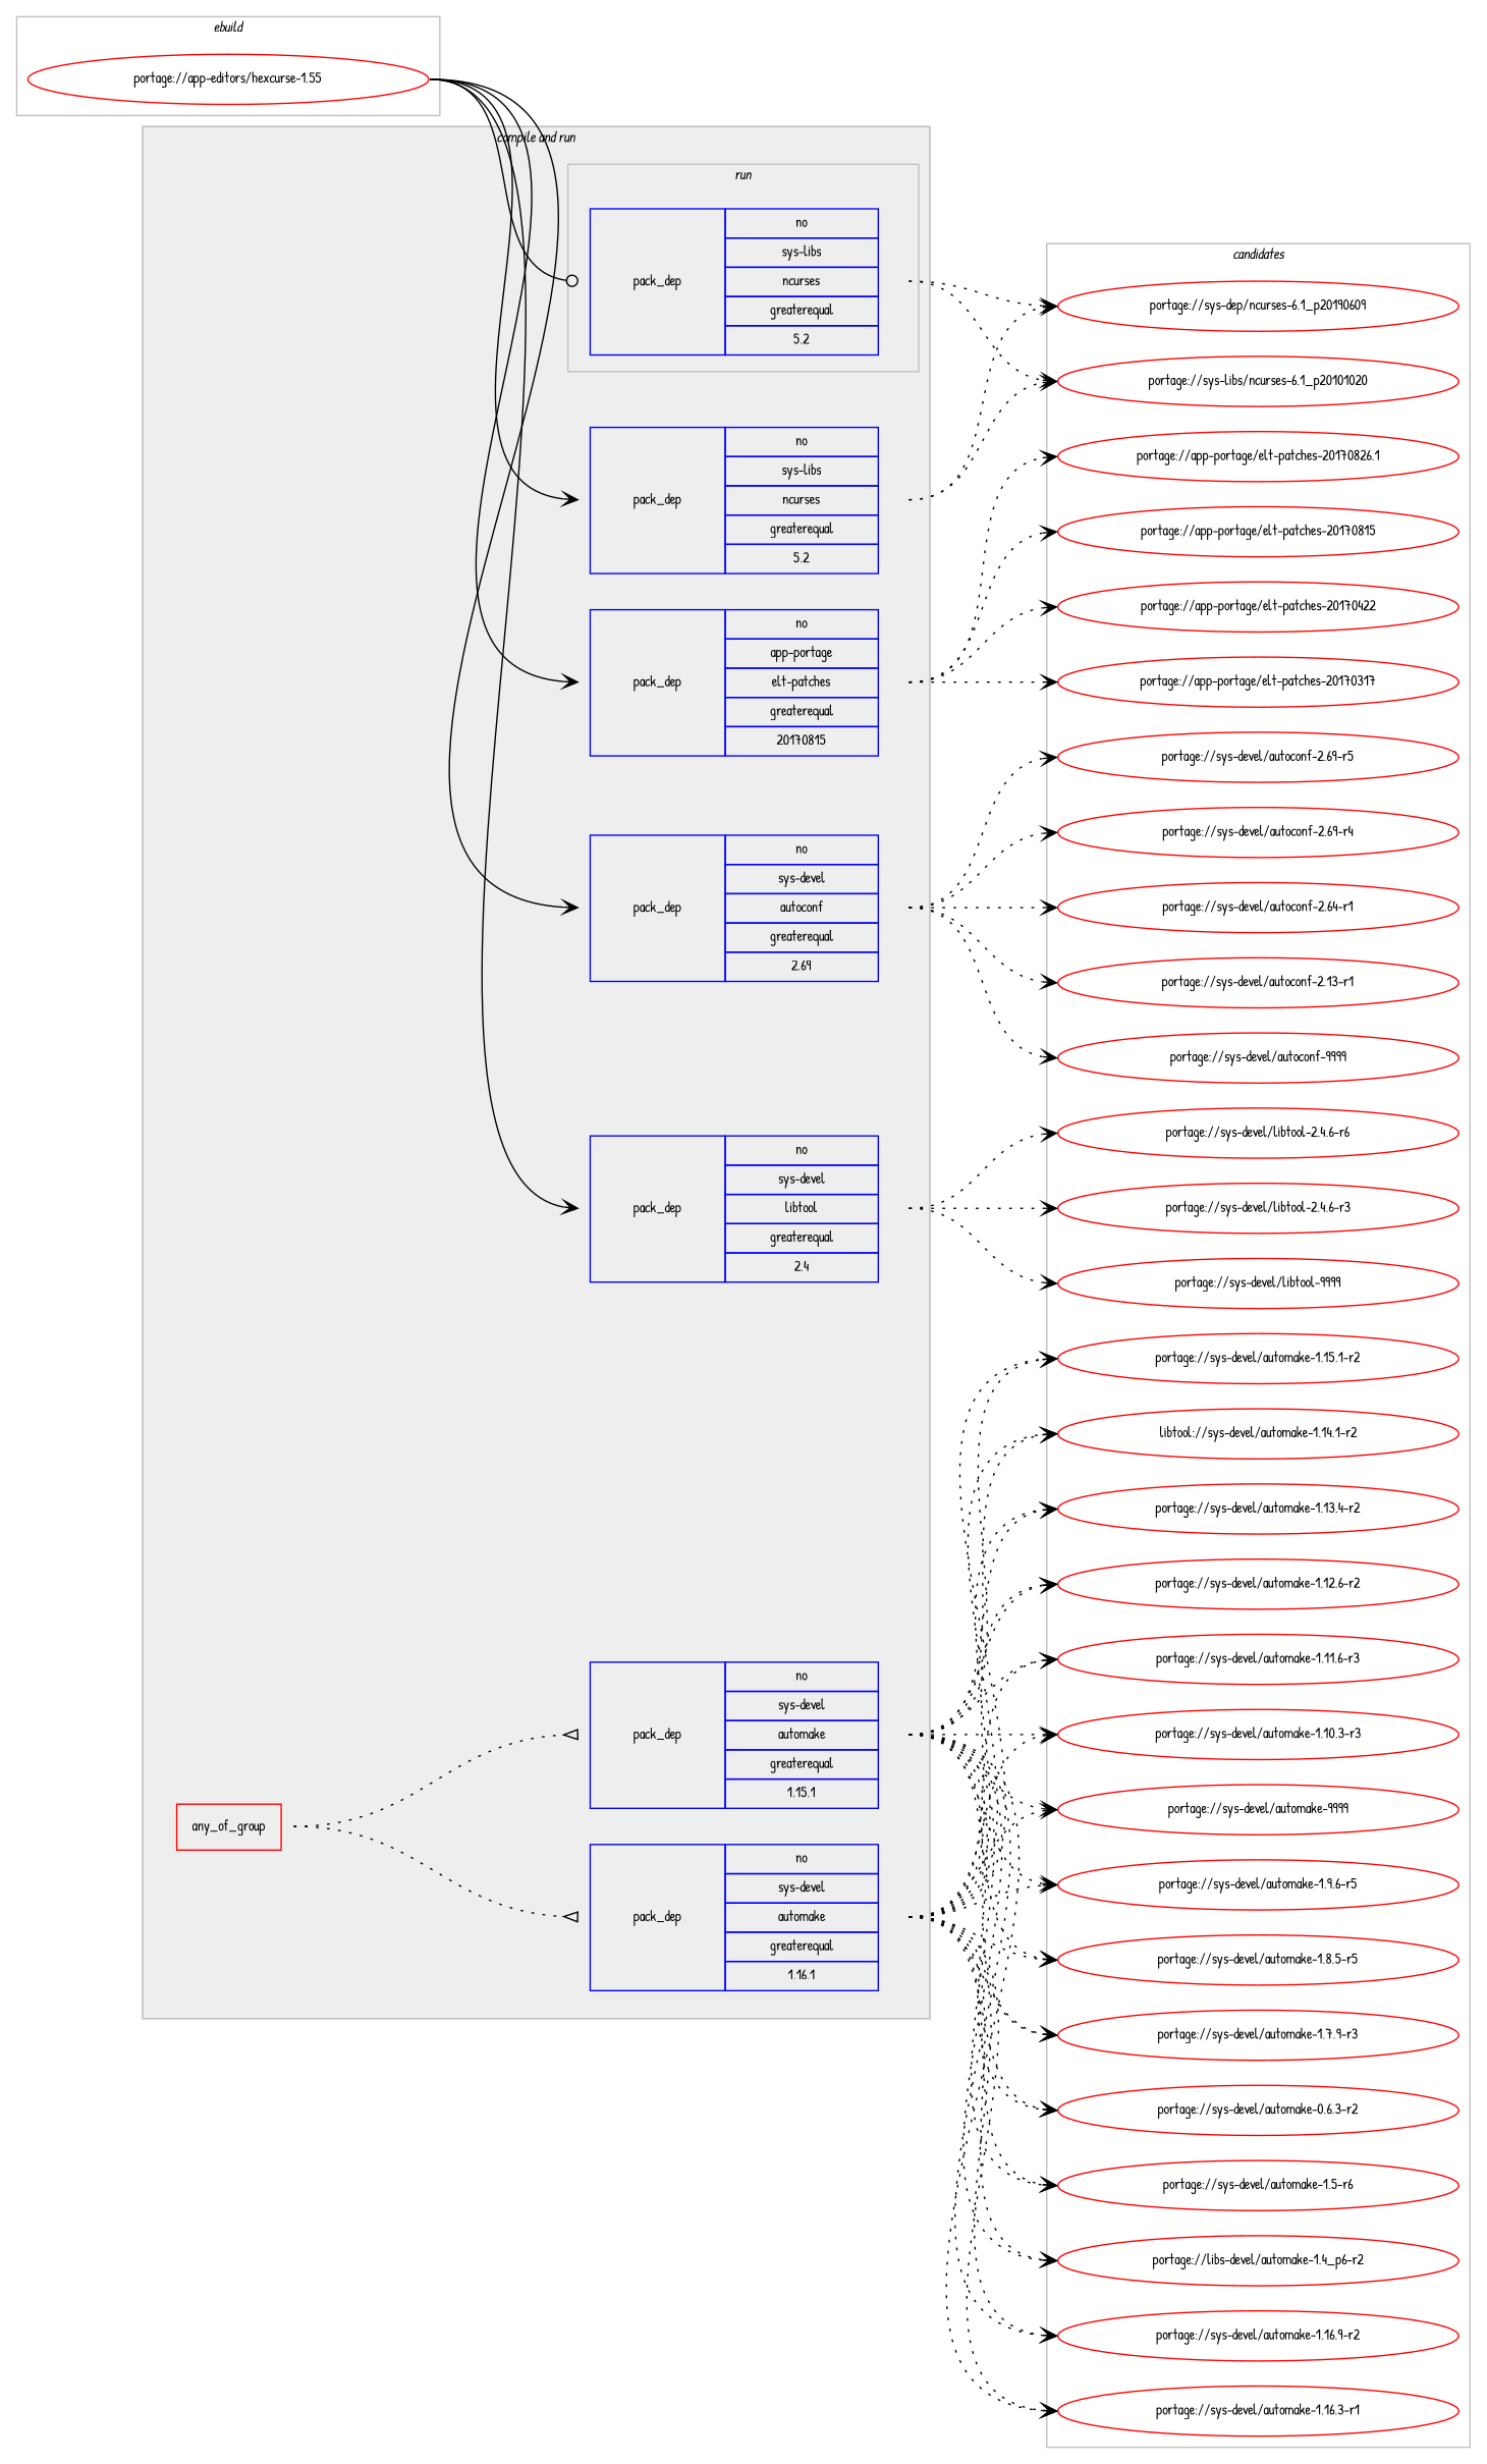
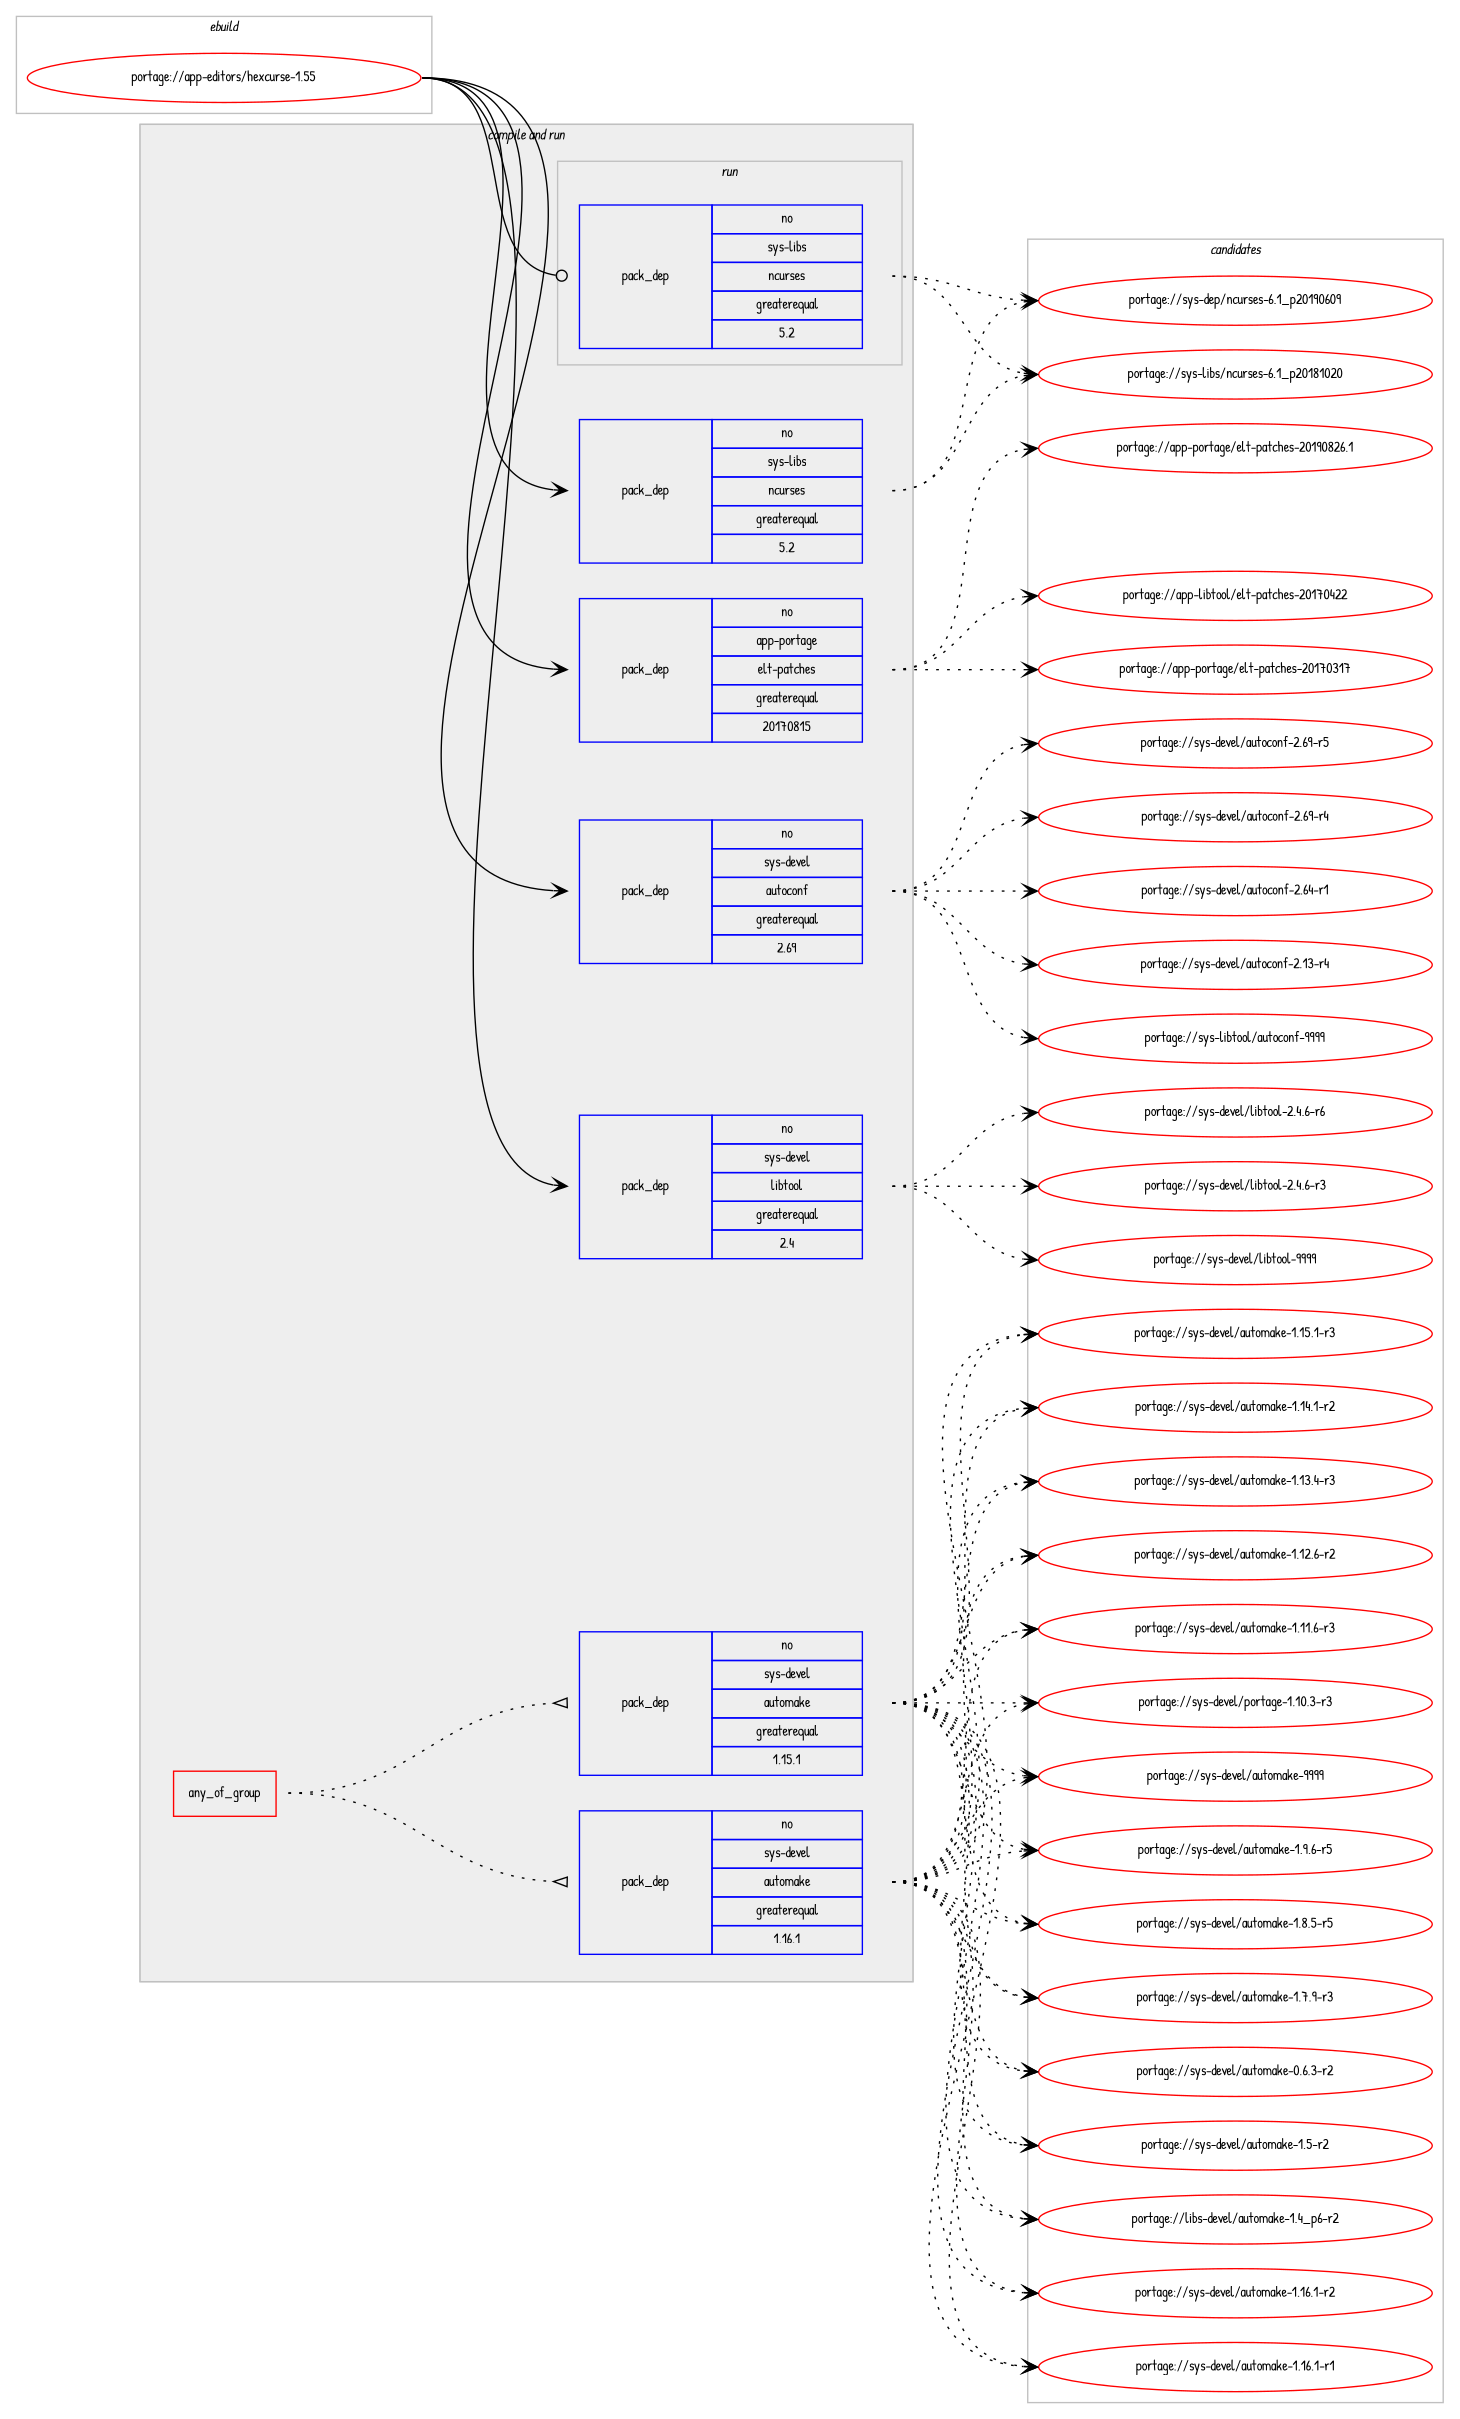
  digraph {
    compound=true
    concentrate=true
    fontname="Patrick Hand"
    fontsize=10
    newrank=true
    rankdir=LR
    ranksep=1.5
    node [color=red fontname="Patrick Hand" fontsize=10]
    edge [arrowhead=vee fontname="Patrick Hand" headport=w style=dotted tailport=e weight=100]
    n1 [label="portage://app-editors/hexcurse-1.55" width=4]
    n2 [color=blue label=<<TABLE BORDER="0" CELLBORDER="1" CELLSPACING="0" CELLPADDING="4" WIDTH="220"><TR><TD ROWSPAN="6" CELLPADDING="30">pack_dep</TD></TR><TR><TD WIDTH="110">no</TD></TR><TR><TD>sys-devel</TD></TR><TR><TD>automake</TD></TR><TR><TD>greaterequal</TD></TR><TR><TD>1.16.1</TD></TR></TABLE>> shape=none]
    n3 [color=blue label=<<TABLE BORDER="0" CELLBORDER="1" CELLSPACING="0" CELLPADDING="4" WIDTH="220"><TR><TD ROWSPAN="6" CELLPADDING="30">pack_dep</TD></TR><TR><TD WIDTH="110">no</TD></TR><TR><TD>sys-devel</TD></TR><TR><TD>automake</TD></TR><TR><TD>greaterequal</TD></TR><TR><TD>1.15.1</TD></TR></TABLE>> shape=none]
    n4 [label=<<TABLE BORDER="0" CELLBORDER="1" CELLSPACING="0" CELLPADDING="4"><TR><TD CELLPADDING="10">any_of_group</TD></TR></TABLE>> shape=none]
    n5 [color=blue label=<<TABLE BORDER="0" CELLBORDER="1" CELLSPACING="0" CELLPADDING="4" WIDTH="220"><TR><TD ROWSPAN="6" CELLPADDING="30">pack_dep</TD></TR><TR><TD WIDTH="110">no</TD></TR><TR><TD>app-portage</TD></TR><TR><TD>elt-patches</TD></TR><TR><TD>greaterequal</TD></TR><TR><TD>20170815</TD></TR></TABLE>> shape=none]
    n6 [color=blue label=<<TABLE BORDER="0" CELLBORDER="1" CELLSPACING="0" CELLPADDING="4" WIDTH="220"><TR><TD ROWSPAN="6" CELLPADDING="30">pack_dep</TD></TR><TR><TD WIDTH="110">no</TD></TR><TR><TD>sys-devel</TD></TR><TR><TD>autoconf</TD></TR><TR><TD>greaterequal</TD></TR><TR><TD>2.69</TD></TR></TABLE>> shape=none]
    n7 [color=blue label=<<TABLE BORDER="0" CELLBORDER="1" CELLSPACING="0" CELLPADDING="4" WIDTH="220"><TR><TD ROWSPAN="6" CELLPADDING="30">pack_dep</TD></TR><TR><TD WIDTH="110">no</TD></TR><TR><TD>sys-devel</TD></TR><TR><TD>libtool</TD></TR><TR><TD>greaterequal</TD></TR><TR><TD>2.4</TD></TR></TABLE>> shape=none]
    n8 [color=blue label=<<TABLE BORDER="0" CELLBORDER="1" CELLSPACING="0" CELLPADDING="4" WIDTH="220"><TR><TD ROWSPAN="6" CELLPADDING="30">pack_dep</TD></TR><TR><TD WIDTH="110">no</TD></TR><TR><TD>sys-libs</TD></TR><TR><TD>ncurses</TD></TR><TR><TD>greaterequal</TD></TR><TR><TD>5.2</TD></TR></TABLE>> shape=none]
    n9 [color=blue label=<<TABLE BORDER="0" CELLBORDER="1" CELLSPACING="0" CELLPADDING="4" WIDTH="220"><TR><TD ROWSPAN="6" CELLPADDING="30">pack_dep</TD></TR><TR><TD WIDTH="110">no</TD></TR><TR><TD>sys-libs</TD></TR><TR><TD>ncurses</TD></TR><TR><TD>greaterequal</TD></TR><TR><TD>5.2</TD></TR></TABLE>> shape=none]
    n10 [label="portage://sys-devel/automake-9999" width=4]
    n11 [label="portage://sys-devel/automake-1.9.6-r5" width=4]
    n12 [label="portage://sys-devel/automake-1.8.5-r5" width=4]
    n13 [label="portage://sys-devel/automake-1.7.9-r3" width=4]
    n14 [label="portage://sys-devel/automake-0.6.3-r2" width=4]
-   n15 [label="portage://sys-devel/automake-1.5-r6" width=4]
+   n15 [label="portage://sys-devel/automake-1.5-r2" width=4]
    n16 [label="portage://libs-devel/automake-1.4_p6-r2" width=4]
-   n17 [label="portage://sys-devel/automake-1.16.9-r2" width=4]
-   n18 [label="portage://sys-devel/automake-1.16.3-r1" width=4]
-   n19 [label="portage://sys-devel/automake-1.15.1-r2" width=4]
-   n20 [label="libtool://sys-devel/automake-1.14.1-r2" width=4]
-   n21 [label="portage://sys-devel/automake-1.13.4-r2" width=4]
+   n17 [label="portage://sys-devel/automake-1.16.1-r2" width=4]
+   n18 [label="portage://sys-devel/automake-1.16.1-r1" width=4]
+   n19 [label="portage://sys-devel/automake-1.15.1-r3" width=4]
+   n20 [label="portage://sys-devel/automake-1.14.1-r2" width=4]
+   n21 [label="portage://sys-devel/automake-1.13.4-r3" width=4]
    n22 [label="portage://sys-devel/automake-1.12.6-r2" width=4]
    n23 [label="portage://sys-devel/automake-1.11.6-r3" width=4]
-   n24 [label="portage://sys-devel/automake-1.10.3-r3" width=4]
-   n25 [label="portage://app-portage/elt-patches-20170826.1" width=4]
-   n26 [label="portage://app-portage/elt-patches-20170815" width=4]
-   n27 [label="portage://app-portage/elt-patches-20170422" width=4]
+   n24 [label="portage://sys-devel/portage-1.10.3-r3" width=4]
+   n25 [label="portage://app-portage/elt-patches-20190826.1" width=4]
+   n27 [label="portage://app-libtool/elt-patches-20170422" width=4]
    n28 [label="portage://app-portage/elt-patches-20170317" width=4]
-   n29 [label="portage://sys-devel/autoconf-9999" width=4]
+   n29 [label="portage://sys-libtool/autoconf-9999" width=4]
    n30 [label="portage://sys-devel/autoconf-2.69-r5" width=4]
    n31 [label="portage://sys-devel/autoconf-2.69-r4" width=4]
    n32 [label="portage://sys-devel/autoconf-2.64-r1" width=4]
-   n33 [label="portage://sys-devel/autoconf-2.13-r1" width=4]
+   n33 [label="portage://sys-devel/autoconf-2.13-r4" width=4]
    n34 [label="portage://sys-devel/libtool-9999" width=4]
    n35 [label="portage://sys-devel/libtool-2.4.6-r6" width=4]
    n36 [label="portage://sys-devel/libtool-2.4.6-r3" width=4]
    n37 [label="portage://sys-dep/ncurses-6.1_p20190609" width=4]
-   n38 [label="portage://sys-libs/ncurses-6.1_p20101020" width=4]
+   n38 [label="portage://sys-libs/ncurses-6.1_p20181020" width=4]
    subgraph cluster_1 {
      color=gray
      label=<<i>ebuild</i>>
      n1
    }
    subgraph cluster_2 {
      color=gray
      label=<<i>dependencies</i>>
      subgraph cluster_3 {
        color=gray
        fillcolor="#eeeeee"
        label=<<i>compile</i>>
        style=filled
        subgraph sub_4 {
          color=gray
          fillcolor="#eeeeee"
          label=<<i>compile</i>>
          style=filled
          n4
          subgraph sub_5 {
            color=gray
            fillcolor="#eeeeee"
            label=<<i>compile</i>>
            style=filled
            n2
          }
          subgraph sub_6 {
            color=gray
            fillcolor="#eeeeee"
            label=<<i>compile</i>>
            style=filled
            n3
          }
        }
        subgraph sub_7 {
          color=gray
          fillcolor="#eeeeee"
          label=<<i>compile</i>>
          style=filled
          n5
        }
        subgraph sub_8 {
          color=gray
          fillcolor="#eeeeee"
          label=<<i>compile</i>>
          style=filled
          n6
        }
        subgraph sub_9 {
          color=gray
          fillcolor="#eeeeee"
          label=<<i>compile</i>>
          style=filled
          n7
        }
        subgraph sub_10 {
          color=gray
          fillcolor="#eeeeee"
          label=<<i>compile</i>>
          style=filled
          n8
        }
      }
      subgraph cluster_11 {
        color=gray
        fillcolor="#eeeeee"
        label=<<i>compile and run</i>>
        style=filled
      }
      subgraph cluster_12 {
        color=gray
        fillcolor="#eeeeee"
        label=<<i>run</i>>
        style=filled
        subgraph sub_13 {
          color=gray
          fillcolor="#eeeeee"
          label=<<i>run</i>>
          style=filled
          n9
        }
      }
    }
    subgraph cluster_14 {
      color=gray
      label=<<i>candidates</i>>
      rank=same
      subgraph sub_15 {
        color=black
        label=<<i>candidates</i>>
        nodesep=1
        rank=same
        n10
        n11
        n12
        n13
        n14
        n15
        n16
        n17
        n18
        n19
        n20
        n21
        n22
        n23
        n24
      }
      subgraph sub_16 {
        color=black
        label=<<i>candidates</i>>
        nodesep=1
        rank=same
        n10
        n11
        n12
        n13
        n14
        n15
        n16
        n17
        n18
        n19
        n20
        n21
        n22
        n23
        n24
      }
      subgraph sub_17 {
        color=black
        label=<<i>candidates</i>>
        nodesep=1
        rank=same
        n25
-       n26
        n27
        n28
      }
      subgraph sub_18 {
        color=black
        label=<<i>candidates</i>>
        nodesep=1
        rank=same
        n29
        n30
        n31
        n32
        n33
      }
      subgraph sub_19 {
        color=black
        label=<<i>candidates</i>>
        nodesep=1
        rank=same
        n34
        n35
        n36
      }
      subgraph sub_20 {
        color=black
        label=<<i>candidates</i>>
        nodesep=1
        rank=same
        n37
        n38
      }
      subgraph sub_21 {
        color=black
        label=<<i>candidates</i>>
        nodesep=1
        rank=same
        n37
        n38
      }
    }
    n1 -> n5 [style=solid weight=20]
    n1 -> n6 [style=solid weight=20]
    n1 -> n7 [style=solid weight=20]
    n1 -> n8 [style=solid weight=20]
    n1 -> n9 [arrowhead=odot style=solid weight=20]
    n2 -> n10
    n2 -> n11
    n2 -> n12
    n2 -> n13
    n2 -> n14
    n2 -> n15
    n2 -> n16
    n2 -> n17
    n2 -> n18
    n2 -> n19
    n2 -> n20
    n2 -> n21
    n2 -> n22
    n2 -> n23
    n2 -> n24
    n3 -> n10
    n3 -> n11
    n3 -> n12
    n3 -> n13
    n3 -> n14
    n3 -> n15
    n3 -> n16
    n3 -> n17
    n3 -> n18
    n3 -> n19
    n3 -> n20
    n3 -> n21
    n3 -> n22
    n3 -> n23
    n3 -> n24
    n4 -> n2 [arrowhead=oinv weight=20]
    n4 -> n3 [arrowhead=oinv weight=20]
    n5 -> n25
-   n5 -> n26
    n5 -> n27
    n5 -> n28
    n6 -> n29
    n6 -> n30
    n6 -> n31
    n6 -> n32
    n6 -> n33
    n7 -> n34
    n7 -> n35
    n7 -> n36
    n8 -> n37
    n8 -> n38
    n9 -> n37
    n9 -> n38
  }
